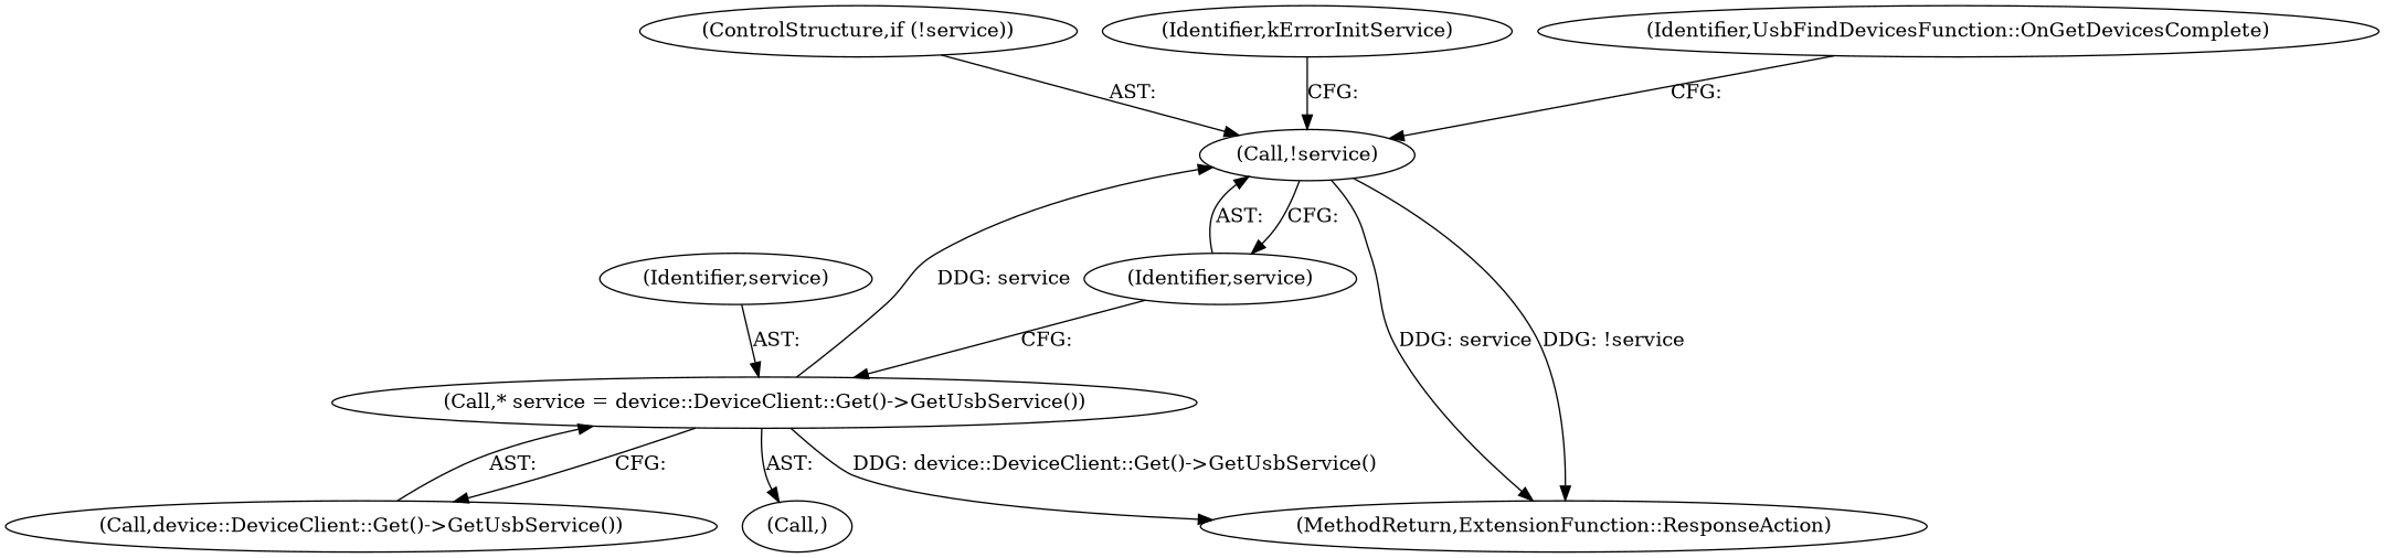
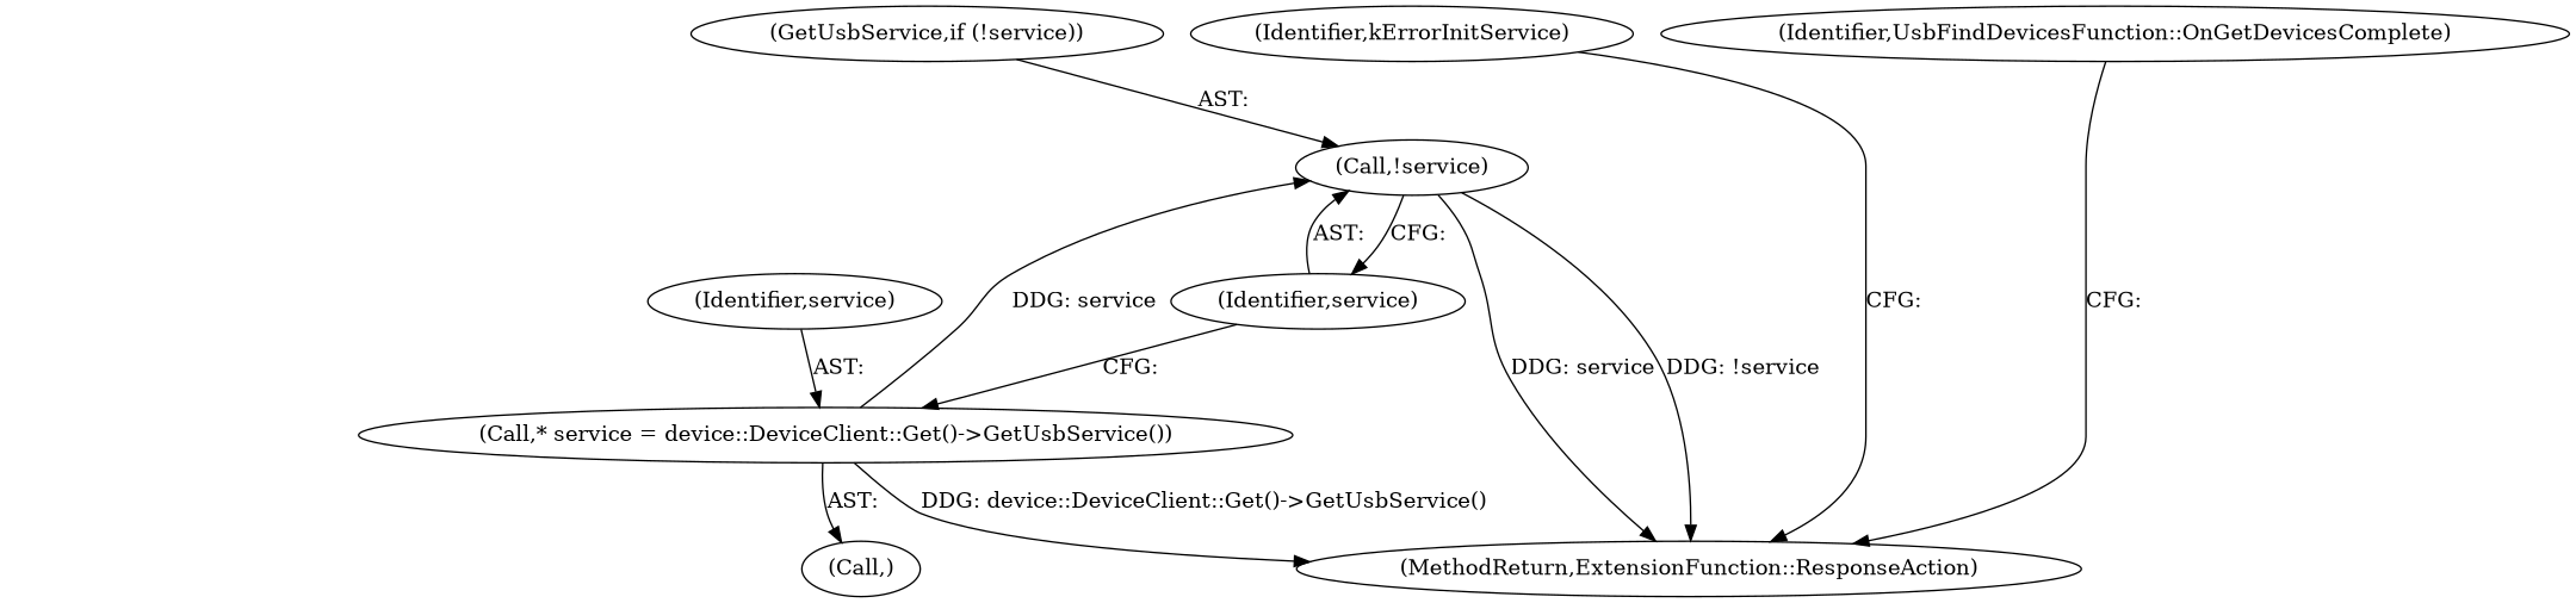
  digraph {
    n1 [label="(Call,!service)"]
    n2 [label="(MethodReturn,ExtensionFunction::ResponseAction)"]
    n3 [label="(Identifier,service)"]
-   n4 [label="(ControlStructure,if (!service))"]
+   n4 [label="(GetUsbService,if (!service))"]
    n5 [label="(Call,* service = device::DeviceClient::Get()->GetUsbService())"]
-   n6 [label="(Call,device::DeviceClient::Get()->GetUsbService())"]
    n7 [label="(Call,)"]
    n8 [label="(Identifier,UsbFindDevicesFunction::OnGetDevicesComplete)"]
    n9 [label="(Identifier,service)"]
    n10 [label="(Identifier,kErrorInitService)"]
    n1 -> n2 [label="DDG: service"]
    n1 -> n2 [label="DDG: !service"]
    n1 -> n3 [label="CFG: "]
    n3 -> n1 [label="AST: "]
    n3 -> n5 [label="CFG: "]
    n4 -> n1 [label="AST: "]
    n5 -> n1 [label="DDG: service"]
    n5 -> n2 [label="DDG: device::DeviceClient::Get()->GetUsbService()"]
-   n5 -> n6 [label="CFG: "]
    n5 -> n7 [label="AST: "]
-   n6 -> n5 [label="AST: "]
-   n8 -> n1 [label="CFG: "]
+   n8 -> n2 [label="CFG: "]
    n9 -> n5 [label="AST: "]
-   n10 -> n1 [label="CFG: "]
+   n10 -> n2 [label="CFG: "]
  }
